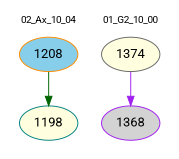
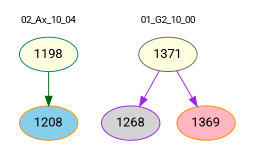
  digraph {
    fontname=Roboto
    node [color=darkorange fillcolor=lightyellow fontname=Roboto style=filled]
    edge [color=purple fontname=Roboto]
    n1 [fillcolor=skyblue label=1208]
    n2 [color=teal label=1198]
-   n3 [color=gray40 label=1374]
-   n4 [color=purple fillcolor=lightgrey label=1368]
+   n3 [color=gray40 label=1371]
+   n4 [color=purple fillcolor=lightgrey label=1268]
+   n5 [fillcolor=lightpink label=1369]
    subgraph cluster_1 {
      color=white
      fontsize=10
      label="02_Ax_10_04"
      n1
      n2
    }
    subgraph cluster_2 {
      color=white
      fontsize=10
      label="01_G2_10_00"
      n3
      n4
+     n5
    }
-   n1 -> n2 [color=darkgreen]
+   n2 -> n1 [color=darkgreen]
    n3 -> n4
+   n3 -> n5
  }
